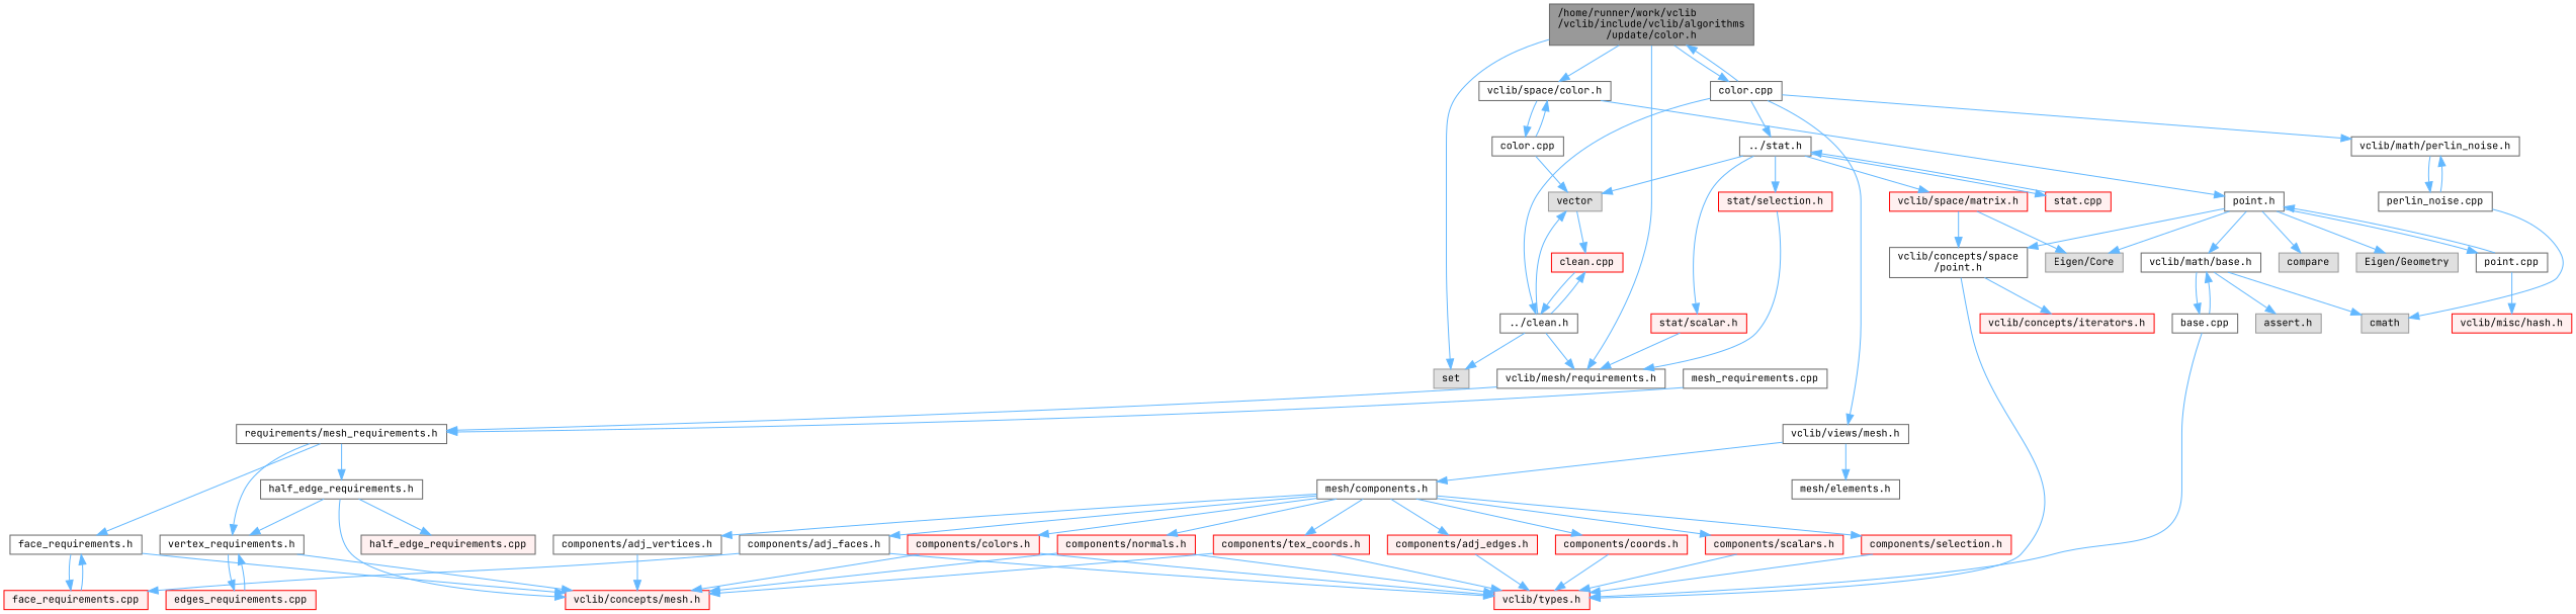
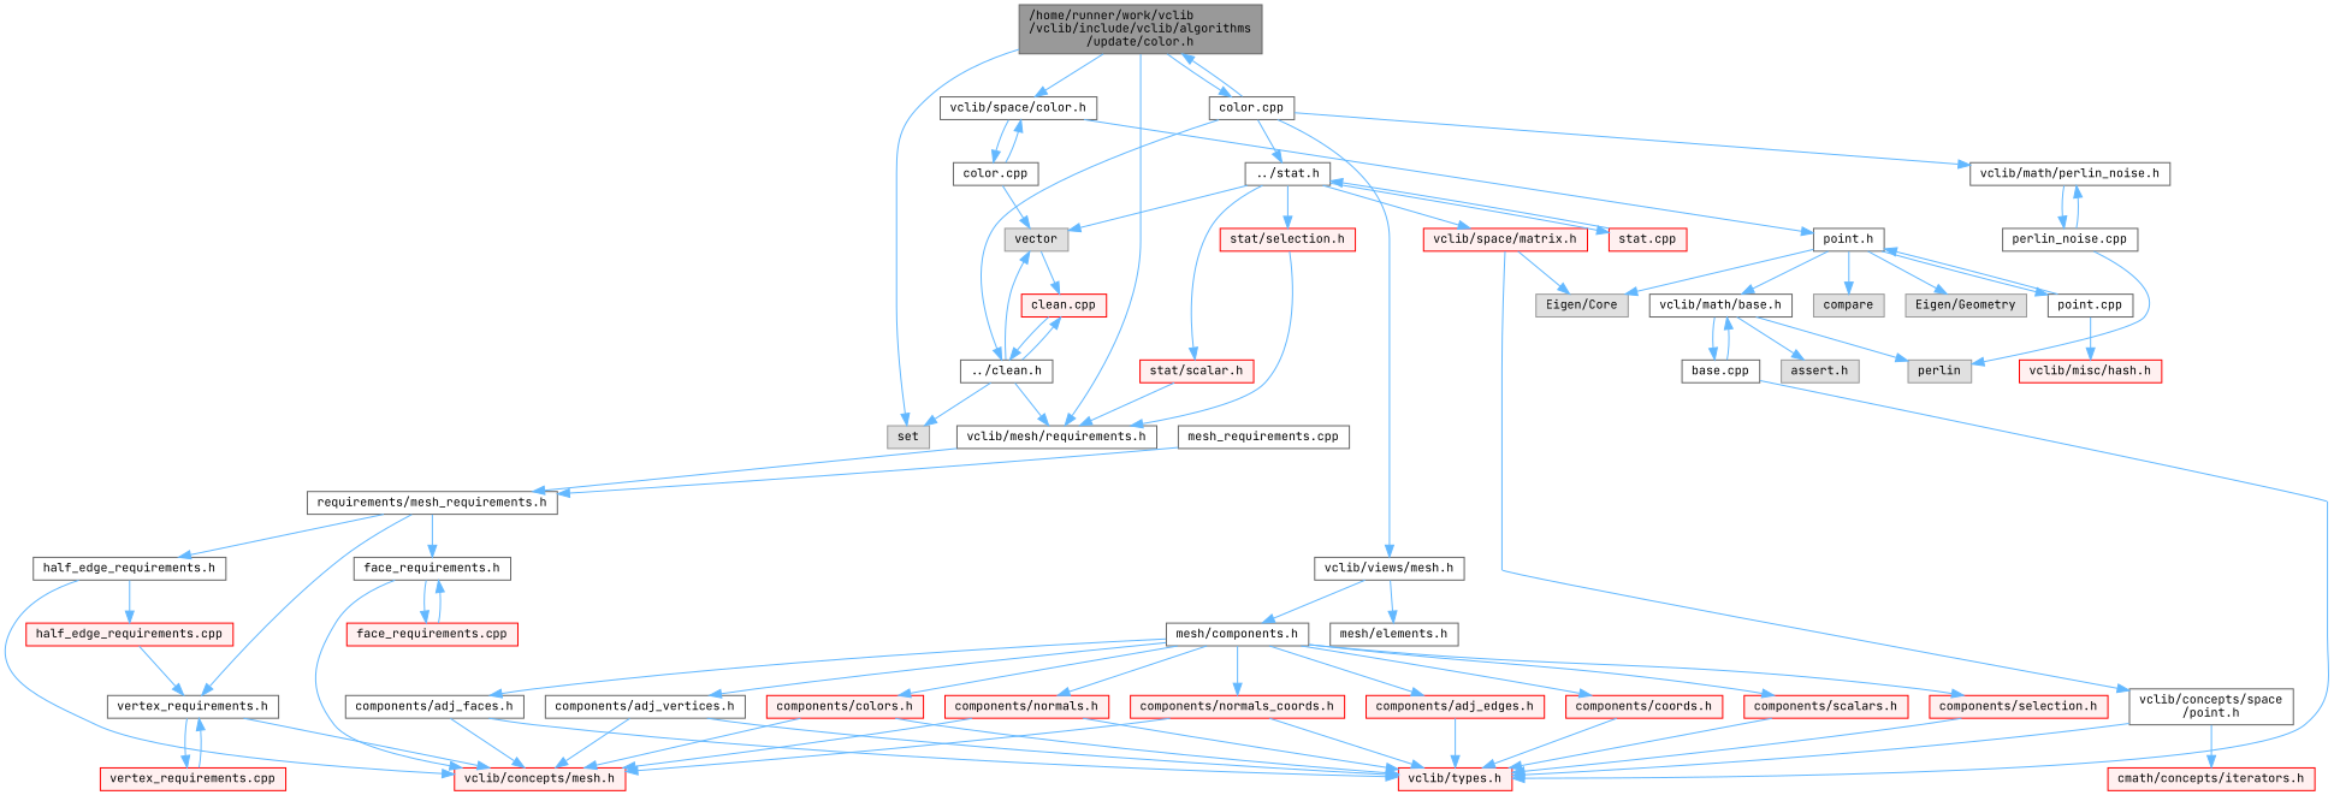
  digraph {
    fontname="JetBrains Mono"
    node [color=grey40 fillcolor=white fontname="JetBrains Mono" fontsize=10 shape=box style=filled]
    edge [color=steelblue1 fontname="JetBrains Mono" fontsize=10 labelfontname=Helvetica labelfontsize=10 style=solid]
    n1 [color=gray40 fillcolor=grey60 fontcolor=black height=0.2 label="/home/runner/work/vclib\l/vclib/include/vclib/algorithms\l/update/color.h" width=0.4]
    n2 [color=grey60 fillcolor="#E0E0E0" height=0.2 label=set width=0.4]
    n3 [height=0.2 label="vclib/mesh/requirements.h" width=0.4]
    n4 [height=0.2 label="vclib/space/color.h" width=0.4]
    n5 [height=0.2 label="color.cpp" width=0.4]
    n6 [height=0.2 label="requirements/mesh_requirements.h" width=0.4]
    n7 [height=0.2 label="point.h" width=0.4]
    n8 [height=0.2 label="color.cpp" width=0.4]
    n9 [height=0.2 label="vclib/math/perlin_noise.h" width=0.4]
    n10 [height=0.2 label="vclib/views/mesh.h" width=0.4]
    n11 [height=0.2 label="../clean.h" width=0.4]
    n12 [height=0.2 label="../stat.h" width=0.4]
    n13 [height=0.2 label="half_edge_requirements.h" width=0.4]
    n14 [height=0.2 label="vertex_requirements.h" width=0.4]
    n15 [height=0.2 label="face_requirements.h" width=0.4]
    n16 [color=red fillcolor="#FFF0F0" height=0.2 label="vclib/concepts/mesh.h" width=0.4]
-   n17 [fillcolor="#FFF0F0" height=0.2 label="half_edge_requirements.cpp" width=0.4]
-   n18 [color=red fillcolor="#FFF0F0" height=0.2 label="edges_requirements.cpp" width=0.4]
+   n17 [color=red fillcolor="#FFF0F0" height=0.2 label="half_edge_requirements.cpp" width=0.4]
+   n18 [color=red fillcolor="#FFF0F0" height=0.2 label="vertex_requirements.cpp" width=0.4]
    n19 [color=red fillcolor="#FFF0F0" height=0.2 label="face_requirements.cpp" width=0.4]
    n20 [height=0.2 label="mesh_requirements.cpp" width=0.4]
    n21 [color=grey60 fillcolor="#E0E0E0" height=0.2 label=compare width=0.4]
    n22 [color=grey60 fillcolor="#E0E0E0" height=0.2 label="Eigen/Core" width=0.4]
    n23 [color=grey60 fillcolor="#E0E0E0" height=0.2 label="Eigen/Geometry" width=0.4]
    n24 [height=0.2 label="vclib/concepts/space\l/point.h" width=0.4]
    n25 [height=0.2 label="vclib/math/base.h" width=0.4]
    n26 [height=0.2 label="point.cpp" width=0.4]
    n27 [color=grey60 fillcolor="#E0E0E0" height=0.2 label=vector width=0.4]
-   n28 [color=red fillcolor="#FFF0F0" height=0.2 label="vclib/concepts/iterators.h" width=0.4]
+   n28 [color=red fillcolor="#FFF0F0" height=0.2 label="cmath/concepts/iterators.h" width=0.4]
    n29 [color=red fillcolor="#FFF0F0" height=0.2 label="vclib/types.h" width=0.4]
-   n30 [color=grey60 fillcolor="#E0E0E0" height=0.2 label=cmath width=0.4]
+   n30 [color=grey60 fillcolor="#E0E0E0" height=0.2 label=perlin width=0.4]
    n31 [color=grey60 fillcolor="#E0E0E0" height=0.2 label="assert.h" width=0.4]
    n32 [height=0.2 label="base.cpp" width=0.4]
    n33 [color=red fillcolor="#FFF0F0" height=0.2 label="vclib/misc/hash.h" width=0.4]
    n34 [color=red fillcolor="#FFF0F0" height=0.2 label="clean.cpp" width=0.4]
    n35 [height=0.2 label="perlin_noise.cpp" width=0.4]
    n36 [height=0.2 label="mesh/components.h" width=0.4]
    n37 [height=0.2 label="mesh/elements.h" width=0.4]
    n38 [color=red fillcolor="#FFF0F0" height=0.2 label="vclib/space/matrix.h" width=0.4]
    n39 [color=red fillcolor="#FFF0F0" height=0.2 label="stat/scalar.h" width=0.4]
    n40 [color=red fillcolor="#FFF0F0" height=0.2 label="stat/selection.h" width=0.4]
    n41 [color=red fillcolor="#FFF0F0" height=0.2 label="stat.cpp" width=0.4]
    n42 [color=red fillcolor="#FFF0F0" height=0.2 label="components/adj_edges.h" width=0.4]
    n43 [height=0.2 label="components/adj_faces.h" width=0.4]
    n44 [height=0.2 label="components/adj_vertices.h" width=0.4]
    n45 [color=red fillcolor="#FFF0F0" height=0.2 label="components/colors.h" width=0.4]
    n46 [color=red fillcolor="#FFF0F0" height=0.2 label="components/coords.h" width=0.4]
    n47 [color=red fillcolor="#FFF0F0" height=0.2 label="components/normals.h" width=0.4]
    n48 [color=red fillcolor="#FFF0F0" height=0.2 label="components/scalars.h" width=0.4]
    n49 [color=red fillcolor="#FFF0F0" height=0.2 label="components/selection.h" width=0.4]
-   n50 [color=red fillcolor="#FFF0F0" height=0.2 label="components/tex_coords.h" width=0.4]
+   n50 [color=red fillcolor="#FFF0F0" height=0.2 label="components/normals_coords.h" width=0.4]
    n1 -> n2
    n1 -> n3
    n1 -> n4
    n1 -> n5
    n3 -> n6
    n4 -> n7
    n4 -> n8
    n5 -> n1
    n5 -> n9
    n5 -> n10
    n5 -> n11
    n5 -> n12
    n6 -> n13
    n6 -> n14
    n6 -> n15
    n7 -> n21
    n7 -> n22
    n7 -> n23
-   n7 -> n24
    n7 -> n25
    n7 -> n26
    n8 -> n4
    n8 -> n27
    n9 -> n35
    n10 -> n36
    n10 -> n37
    n11 -> n2
    n11 -> n3
    n11 -> n27
    n11 -> n34
    n12 -> n27
    n12 -> n38
    n12 -> n39
    n12 -> n40
    n12 -> n41
    n13 -> n16
    n13 -> n17
    n14 -> n16
    n14 -> n18
    n15 -> n16
    n15 -> n19
-   n13 -> n14
+   n17 -> n14
    n18 -> n14
    n19 -> n15
    n20 -> n6
    n24 -> n28
    n24 -> n29
    n25 -> n30
    n25 -> n31
    n25 -> n32
    n26 -> n7
    n26 -> n33
    n27 -> n34
    n32 -> n25
    n32 -> n29
    n34 -> n11
    n35 -> n9
    n35 -> n30
    n36 -> n42
    n36 -> n43
    n36 -> n44
    n36 -> n45
    n36 -> n46
    n36 -> n47
    n36 -> n48
    n36 -> n49
    n36 -> n50
    n38 -> n22
    n38 -> n24
    n39 -> n3
    n40 -> n3
    n41 -> n12
    n42 -> n29
-   n43 -> n19
+   n43 -> n16
    n43 -> n29
    n44 -> n16
+   n44 -> n29
    n45 -> n16
    n45 -> n29
    n46 -> n29
    n47 -> n16
    n47 -> n29
    n48 -> n29
    n49 -> n29
    n50 -> n16
    n50 -> n29
  }
